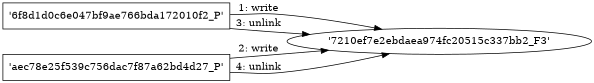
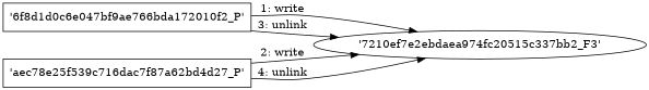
  digraph {
    engine=neato
    fixedsize=false
    fontsize=10
    nodesep=0.3
    rankdir=LR
    ranksep=0
    splines=true
    node [node_type=Process shape=box]
    "'7210ef7e2ebdaea974fc20515c337bb2_F3'" [node_type=file shape=ellipse]
    "'6f8d1d0c6e047bf9ae766bda172010f2_P'"
-   "'aec78e25f539c756dac7f87a62bd4d27_P'"
+   "'aec78e25f539c756dac7f87a62bd4d27_P'" [label="'aec78e25f539c716dac7f87a62bd4d27_P'"]
    "'6f8d1d0c6e047bf9ae766bda172010f2_P'" -> "'7210ef7e2ebdaea974fc20515c337bb2_F3'" [label="1: write"]
    "'6f8d1d0c6e047bf9ae766bda172010f2_P'" -> "'7210ef7e2ebdaea974fc20515c337bb2_F3'" [label="3: unlink"]
    "'aec78e25f539c756dac7f87a62bd4d27_P'" -> "'7210ef7e2ebdaea974fc20515c337bb2_F3'" [label="2: write"]
    "'aec78e25f539c756dac7f87a62bd4d27_P'" -> "'7210ef7e2ebdaea974fc20515c337bb2_F3'" [label="4: unlink"]
  }
